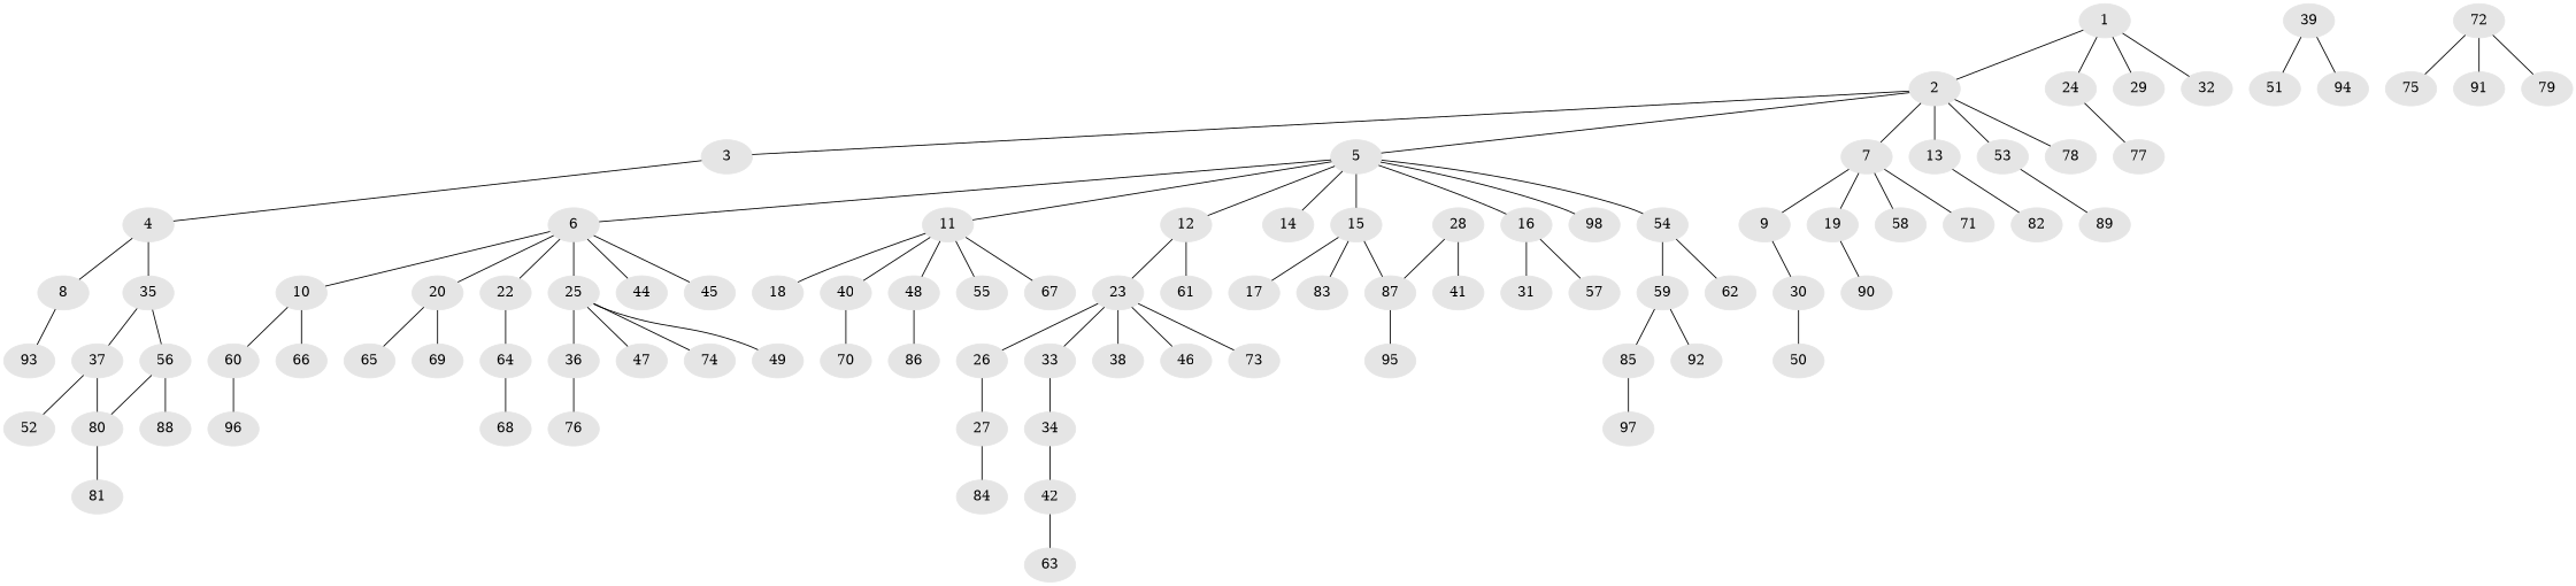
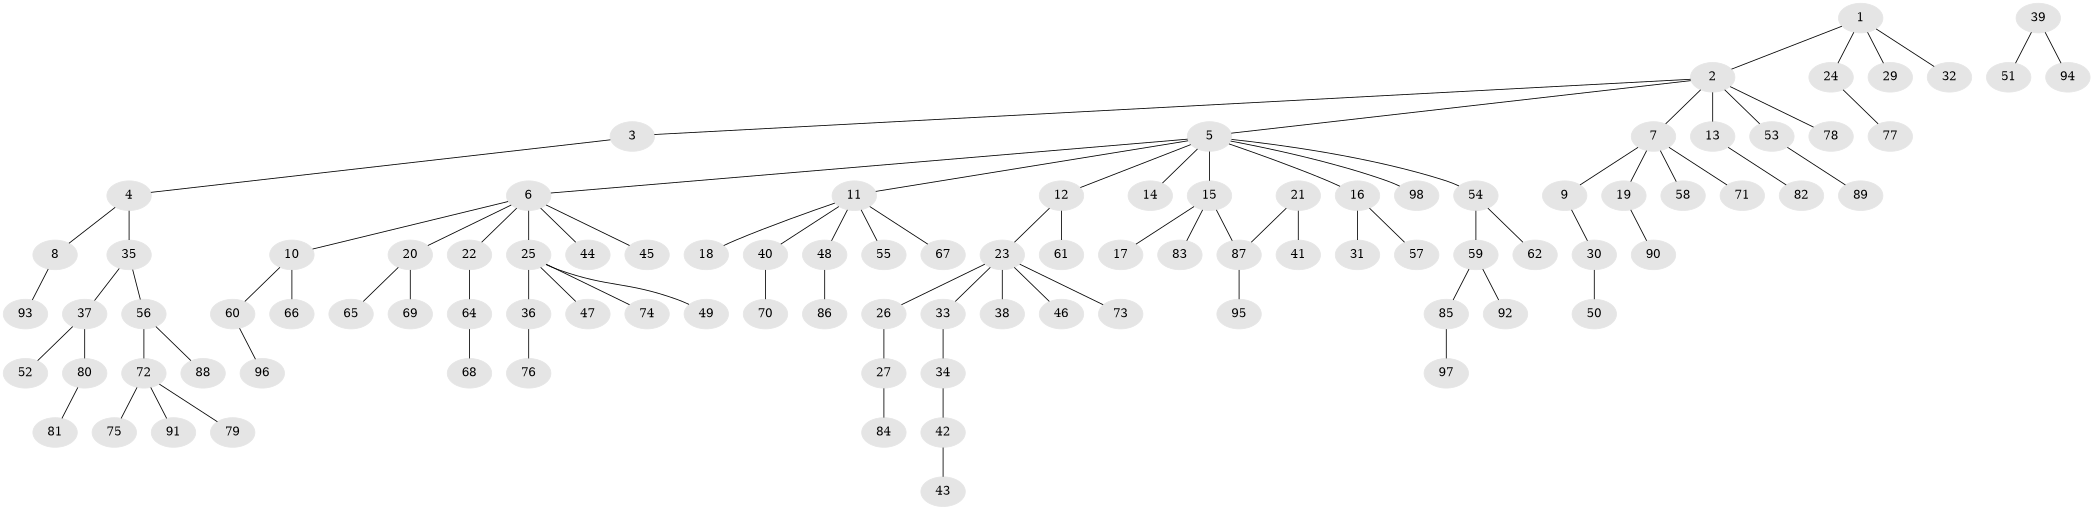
  graph {
    node [color=gray90 style=filled]
    1
    2
    24
    29
    32
    3
    5
    7
    13
    53
    78
    77
    4
    6
    11
    12
    14
    15
    16
    n20 [label=98]
    54
    9
    19
    58
    71
    82
    89
    8
    35
    93
    37
    56
    10
    20
    22
    25
    44
    45
    18
    40
    48
    55
    67
    23
    61
    17
    83
    87
    31
    57
    59
    62
    60
    66
    65
    69
    64
    36
    47
    74
    49
    30
    90
    50
    96
    70
    86
    26
    33
    38
    46
    73
-   21 [label=28]
+   21
    41
    95
    68
    27
    34
    76
    84
    39
    51
    94
    42
-   63
+   63 [label=43]
    52
    80
    72
    88
    81
    85
    92
    75
    91
    79
    97
    1 -- 2
    1 -- 24
    1 -- 29
    1 -- 32
    2 -- 3
    2 -- 5
    2 -- 7
    2 -- 13
    2 -- 53
    2 -- 78
    24 -- 77
    3 -- 4
    5 -- 6
    5 -- 11
    5 -- 12
    5 -- 14
    5 -- 15
    5 -- 16
    5 -- n20
    5 -- 54
    7 -- 9
    7 -- 19
    7 -- 58
    7 -- 71
    13 -- 82
    53 -- 89
    4 -- 8
    4 -- 35
    6 -- 10
    6 -- 20
    6 -- 22
    6 -- 25
    6 -- 44
    6 -- 45
    11 -- 18
    11 -- 40
    11 -- 48
    11 -- 55
    11 -- 67
    12 -- 23
    12 -- 61
    15 -- 17
    15 -- 83
    15 -- 87
    16 -- 31
    16 -- 57
    54 -- 59
    54 -- 62
    9 -- 30
    19 -- 90
    8 -- 93
    35 -- 37
    35 -- 56
    37 -- 52
    37 -- 80
-   56 -- 80
+   56 -- 72
    56 -- 88
    10 -- 60
    10 -- 66
    20 -- 65
    20 -- 69
    22 -- 64
    25 -- 36
    25 -- 47
    25 -- 74
    25 -- 49
    40 -- 70
    48 -- 86
    23 -- 26
    23 -- 33
    23 -- 38
    23 -- 46
    23 -- 73
    87 -- 95
    59 -- 85
    59 -- 92
    60 -- 96
    64 -- 68
    36 -- 76
    30 -- 50
    26 -- 27
    33 -- 34
    21 -- 87
    21 -- 41
    27 -- 84
    34 -- 42
    39 -- 51
    39 -- 94
    42 -- 63
    80 -- 81
    72 -- 75
    72 -- 91
    72 -- 79
    85 -- 97
  }
